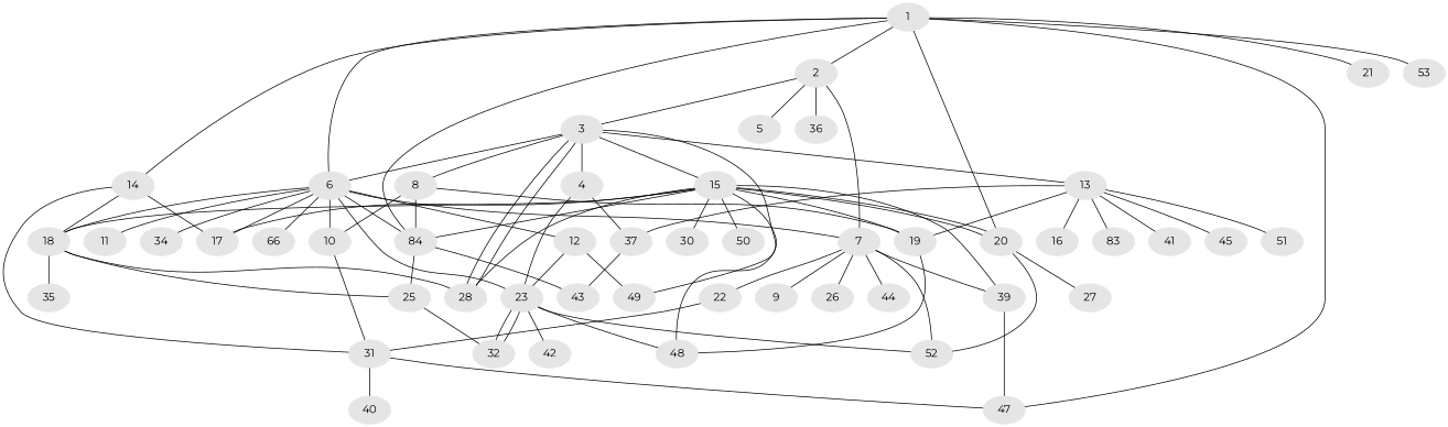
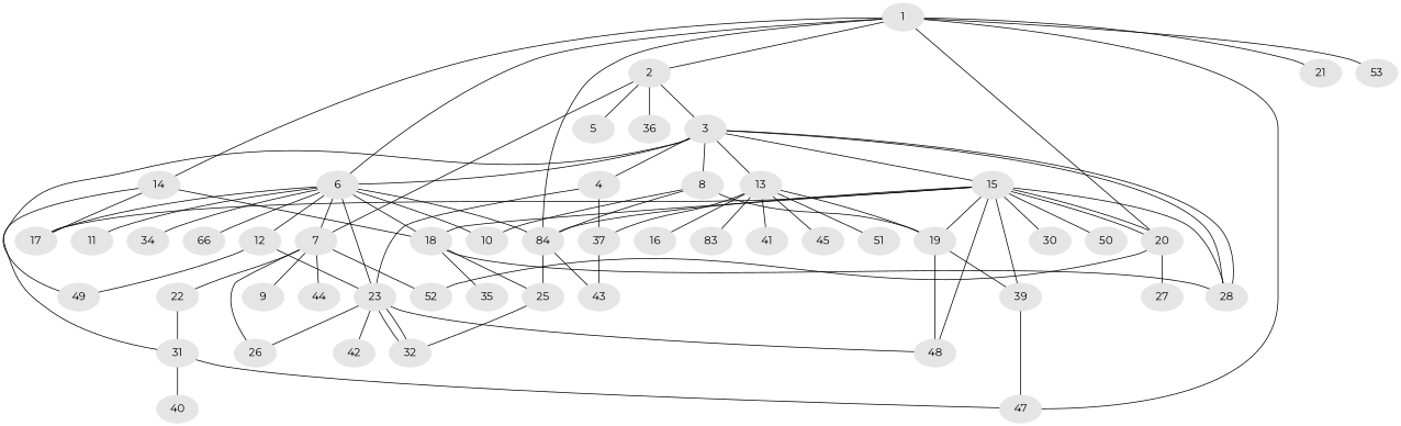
  graph {
    fontname=Montserrat
    node [color=gray90 fontname=Montserrat style=filled]
    edge [fontname=Montserrat]
    1
    2
    6
    14
    20
    21
    n7 [label=84]
    47
    53
    3
    5
    7
    36
    23
    11
    10
    12
    17
    18
    34
    n21 [label=66]
    31
    52
    27
    25
    43
    4
    8
    13
    15
    28
    49
    9
    22
    26
    44
    37
    19
    16
    n40 [label=83]
    41
    45
    51
    30
    39
    48
    50
    32
    42
    35
    40
    1 -- 2
    1 -- 6
    1 -- 14
    1 -- 20
    1 -- 21
    1 -- n7
    1 -- 47
    1 -- 53
    2 -- 3
    2 -- 5
    2 -- 7
    2 -- 36
    6 -- n7
    6 -- 7
    6 -- 23
    6 -- 11
    6 -- 10
    6 -- 12
    6 -- 17
    6 -- 18
    6 -- 34
    6 -- n21
    14 -- 17
    14 -- 18
    14 -- 31
    20 -- 52
    20 -- 27
    n7 -- 25
    n7 -- 43
    3 -- 6
    3 -- 4
    3 -- 8
    3 -- 13
    3 -- 15
    3 -- 28
    3 -- 28
    3 -- 49
    7 -- 52
    7 -- 9
    7 -- 22
    7 -- 26
    7 -- 44
-   23 -- 52
+   23 -- 26
    23 -- 48
    23 -- 32
    23 -- 32
    23 -- 42
-   10 -- 31
    12 -- 23
    12 -- 49
    18 -- 25
    18 -- 28
    18 -- 35
    31 -- 47
    31 -- 40
    25 -- 32
    4 -- 23
    4 -- 37
    8 -- n7
    8 -- 10
    8 -- 19
    13 -- 37
    13 -- 19
    13 -- 16
    13 -- n40
    13 -- 41
    13 -- 45
    13 -- 51
    15 -- 20
    15 -- 20
    15 -- n7
    15 -- 17
    15 -- 18
    15 -- 28
    15 -- 19
    15 -- 30
    15 -- 39
    15 -- 48
    15 -- 50
    22 -- 31
    37 -- 43
-   7 -- 39
+   19 -- 39
    19 -- 48
    39 -- 47
  }
